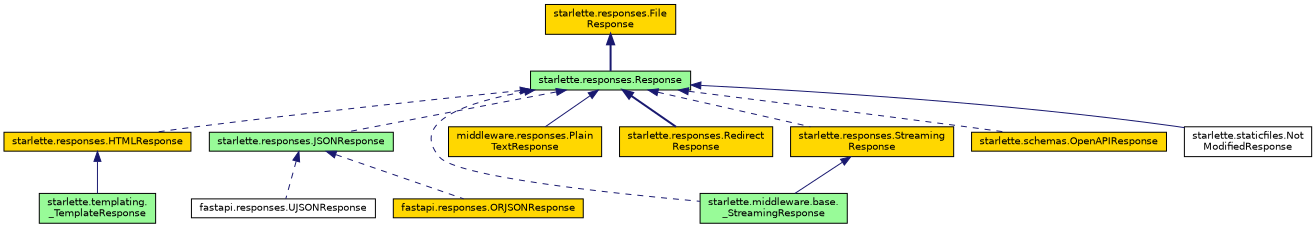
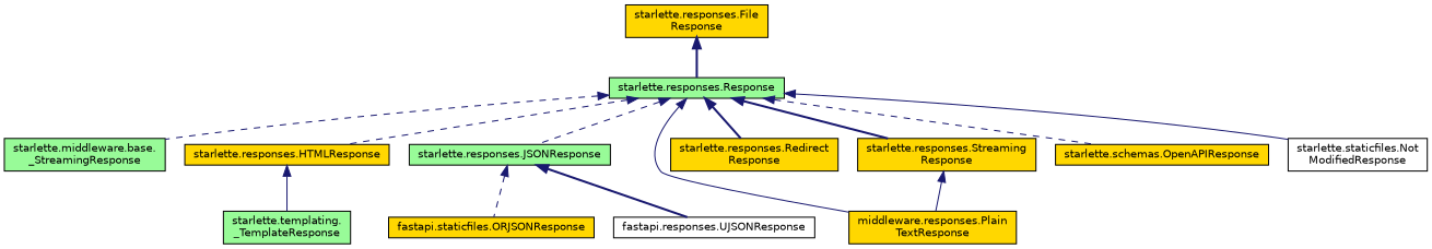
  digraph {
    rankdir=TB
    node [color=black fillcolor=gold fontname=Helvetica fontsize=10 shape=record style=filled]
    edge [color=midnightblue dir=back fontname=Helvetica fontsize=10 labelfontname=Helvetica labelfontsize=10 style=dashed]
    n1 [fillcolor=palegreen height=0.2 label="starlette.responses.Response" width=0.4]
    n2 [fillcolor=palegreen height=0.2 label="starlette.middleware.base.\l_StreamingResponse" width=0.4]
    n3 [height=0.2 label="starlette.responses.HTMLResponse" width=0.4]
    n4 [fillcolor=palegreen height=0.2 label="starlette.responses.JSONResponse" width=0.4]
    n5 [height=0.2 label="middleware.responses.Plain\lTextResponse" width=0.4]
    n6 [height=0.2 label="starlette.responses.Redirect\lResponse" width=0.4]
    n7 [height=0.2 label="starlette.responses.Streaming\lResponse" width=0.4]
    n8 [height=0.2 label="starlette.schemas.OpenAPIResponse" width=0.4]
    n9 [fillcolor=white height=0.2 label="starlette.staticfiles.Not\lModifiedResponse" width=0.4]
    n10 [height=0.2 label="starlette.responses.File\lResponse" width=0.4]
    n11 [fillcolor=palegreen height=0.2 label="starlette.templating.\l_TemplateResponse" width=0.4]
-   n12 [height=0.2 label="fastapi.responses.ORJSONResponse" width=0.4]
+   n12 [height=0.2 label="fastapi.staticfiles.ORJSONResponse" width=0.4]
    n13 [fillcolor=white height=0.2 label="fastapi.responses.UJSONResponse" width=0.4]
    n1 -> n2
    n1 -> n3
    n1 -> n4
    n1 -> n5 [style=solid]
    n1 -> n6 [style=bold]
-   n1 -> n7
+   n1 -> n7 [style=bold]
    n1 -> n8
    n1 -> n9 [style=solid]
    n3 -> n11 [style=solid]
    n4 -> n12
-   n4 -> n13
-   n7 -> n2 [style=solid]
+   n4 -> n13 [style=bold]
+   n7 -> n5 [style=solid]
    n10 -> n1 [style=bold]
  }
